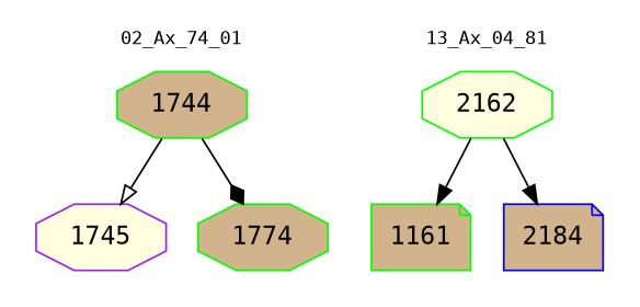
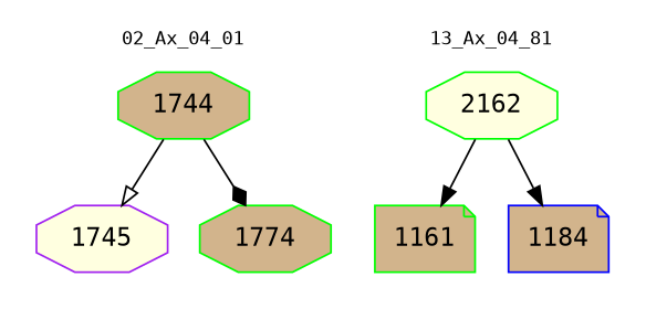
  digraph {
    fontname="DejaVu Sans Mono"
    node [color=green fillcolor=tan fontname="DejaVu Sans Mono" shape=octagon style=filled]
    edge [arrowhead=normal color=black fontname="DejaVu Sans Mono"]
    n1 [label=1744]
    n2 [color=purple fillcolor=lightyellow label=1745]
    n3 [label=1774]
    n4 [fillcolor=lightyellow label=2162]
    n5 [label=1161 shape=note]
-   n6 [color=blue label=2184 shape=note]
+   n6 [color=blue label=1184 shape=note]
    subgraph cluster_1 {
      color=white
      fontsize=10
-     label="02_Ax_74_01"
+     label="02_Ax_04_01"
      n1
      n2
      n3
    }
    subgraph cluster_2 {
      color=white
      fontsize=10
      label="13_Ax_04_81"
      n4
      n5
      n6
    }
    n1 -> n2 [arrowhead=onormal]
    n1 -> n3 [arrowhead=diamond]
    n4 -> n5
    n4 -> n6
  }
